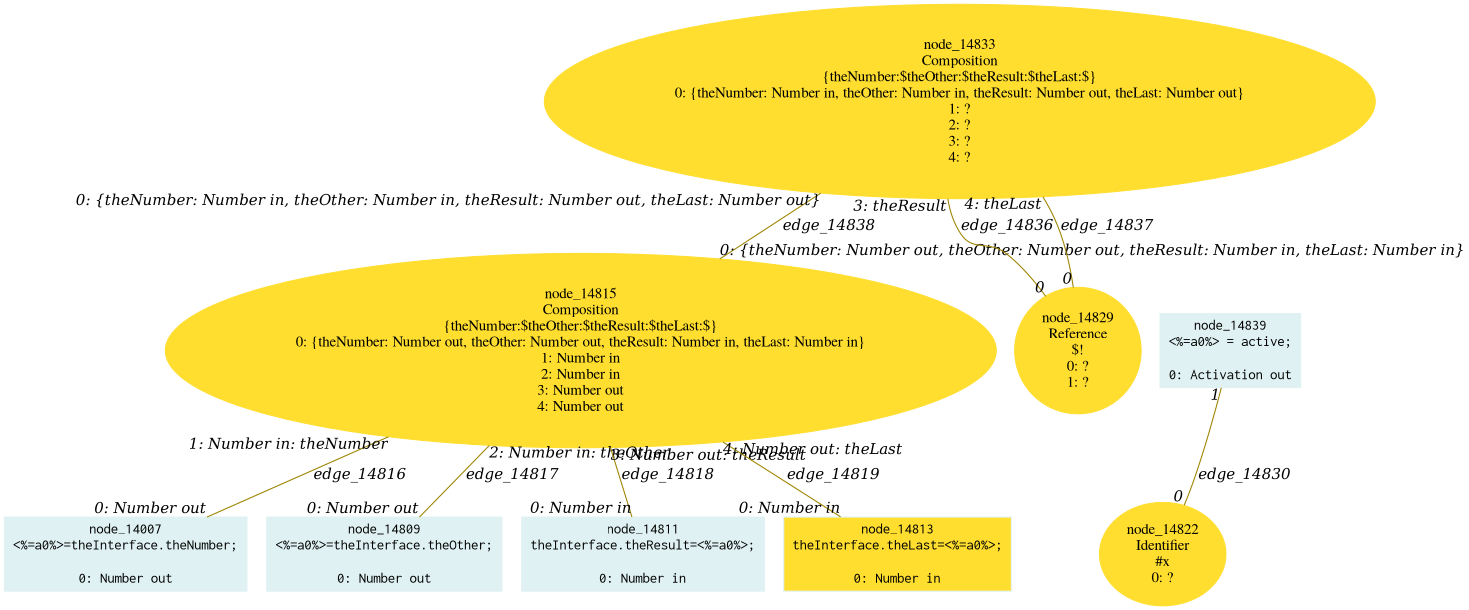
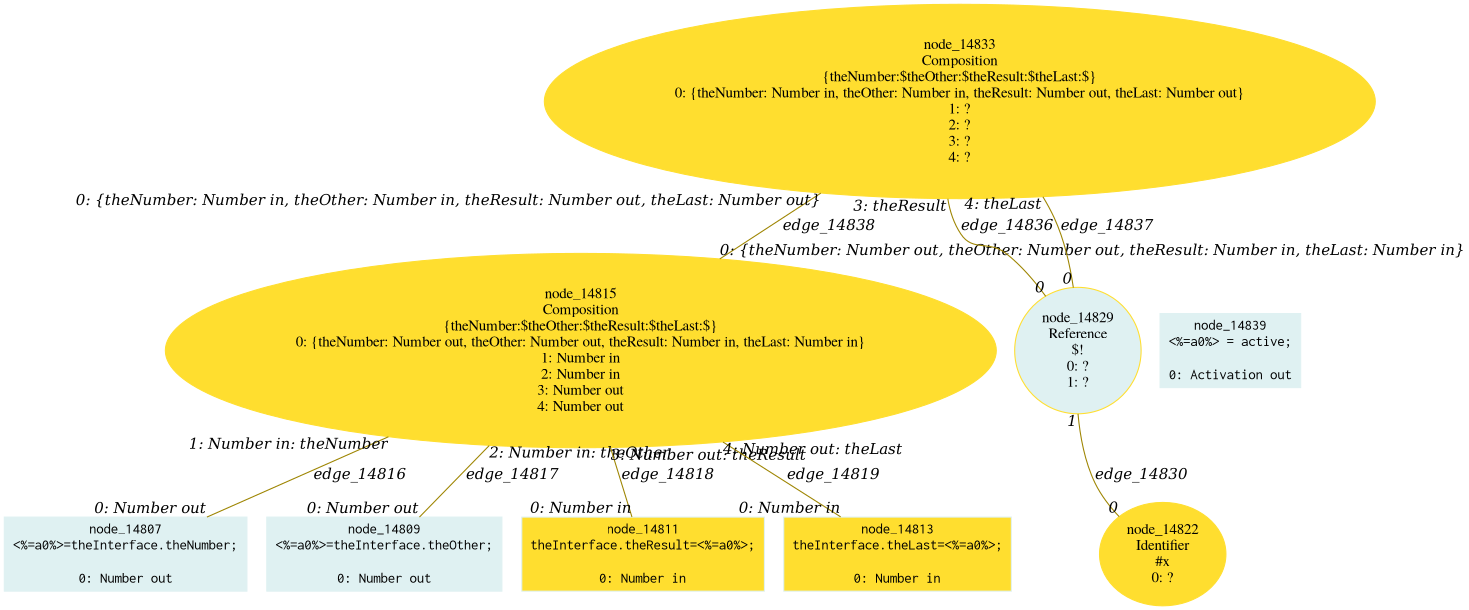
  digraph {
    node [color="#dff1f2" fontname=Courier shape=box style=filled]
    edge [arrowHead=none arrowsize=1 color="#9d8400" dir=none fontname="Times-Italic" headlabel=0]
-   n1 [label="node_14007\n<%=a0%>=theInterface.theNumber;\n\n0: Number out"]
+   n1 [label="node_14807\n<%=a0%>=theInterface.theNumber;\n\n0: Number out"]
    n2 [label="node_14809\n<%=a0%>=theInterface.theOther;\n\n0: Number out"]
-   n3 [label="node_14811\ntheInterface.theResult=<%=a0%>;\n\n0: Number in"]
+   n3 [label="node_14811\ntheInterface.theResult=<%=a0%>;\n\n0: Number in" fillcolor="#ffde2f"]
    n4 [fillcolor="#ffde2f" label="node_14813\ntheInterface.theLast=<%=a0%>;\n\n0: Number in"]
    n5 [color="#ffde2f" fontname=Times label="node_14815\nComposition\n{theNumber:$theOther:$theResult:$theLast:$}\n0: {theNumber: Number out, theOther: Number out, theResult: Number in, theLast: Number in}\n1: Number in\n2: Number in\n3: Number out\n4: Number out" shape=ellipse]
    n6 [color="#ffde2f" fontname=Times label="node_14822\nIdentifier\n#x\n0: ?" shape=ellipse]
-   n7 [color="#ffde2f" fontname=Times label="node_14829\nReference\n$!\n0: ?\n1: ?" shape=ellipse]
+   n7 [color="#ffde2f" fontname=Times label="node_14829\nReference\n$!\n0: ?\n1: ?" shape=ellipse fillcolor="#dff1f2"]
    n8 [color="#ffde2f" fontname=Times label="node_14833\nComposition\n{theNumber:$theOther:$theResult:$theLast:$}\n0: {theNumber: Number in, theOther: Number in, theResult: Number out, theLast: Number out}\n1: ?\n2: ?\n3: ?\n4: ?" shape=ellipse]
    n9 [label="node_14839\n<%=a0%> = active;\n\n0: Activation out"]
    n5 -> n1 [headlabel="0: Number out" label=edge_14816 taillabel="1: Number in: theNumber"]
    n5 -> n2 [headlabel="0: Number out" label=edge_14817 taillabel="2: Number in: theOther"]
    n5 -> n3 [headlabel="0: Number in" label=edge_14818 taillabel="3: Number out: theResult"]
    n5 -> n4 [headlabel="0: Number in" label=edge_14819 taillabel="4: Number out: theLast"]
-   n9 -> n6 [label=edge_14830 taillabel=1]
+   n7 -> n6 [label=edge_14830 taillabel=1]
    n8 -> n5 [headlabel="0: {theNumber: Number out, theOther: Number out, theResult: Number in, theLast: Number in}" label=edge_14838 taillabel="0: {theNumber: Number in, theOther: Number in, theResult: Number out, theLast: Number out}"]
    n8 -> n7 [label=edge_14836 taillabel="3: theResult"]
    n8 -> n7 [label=edge_14837 taillabel="4: theLast"]
  }
